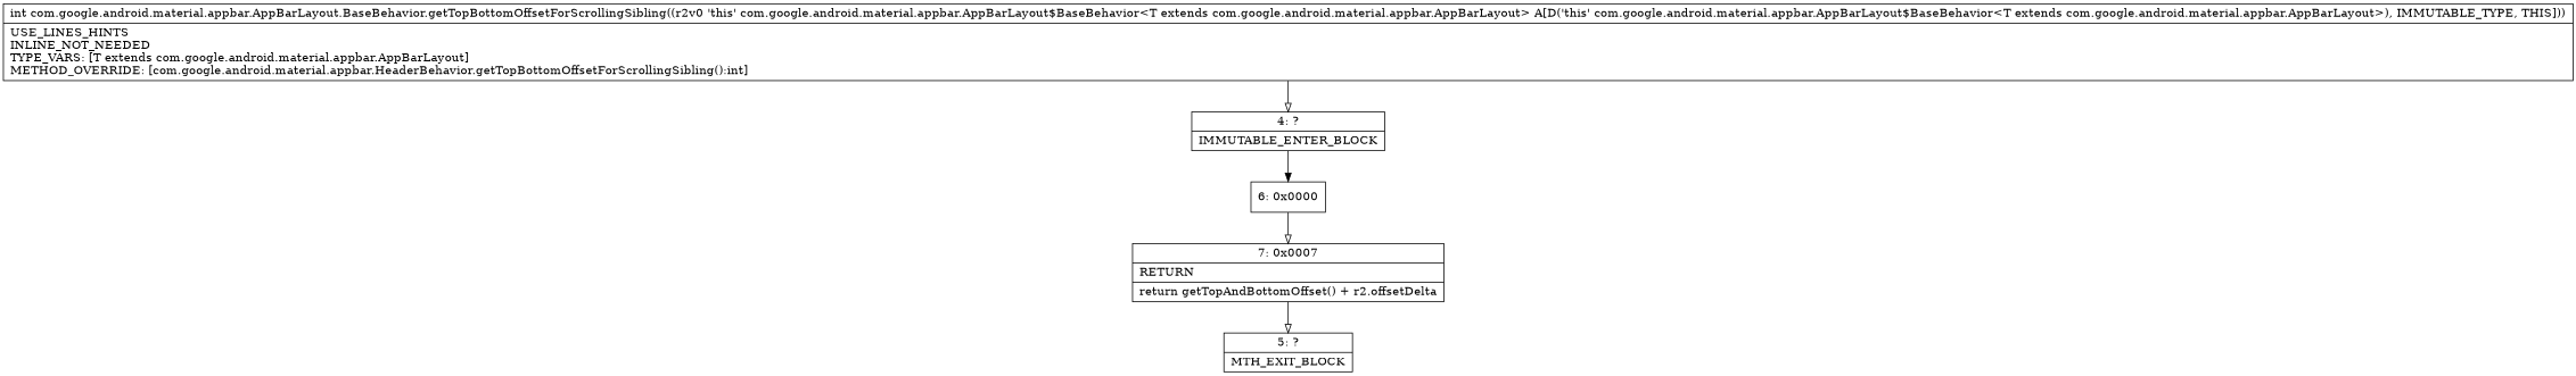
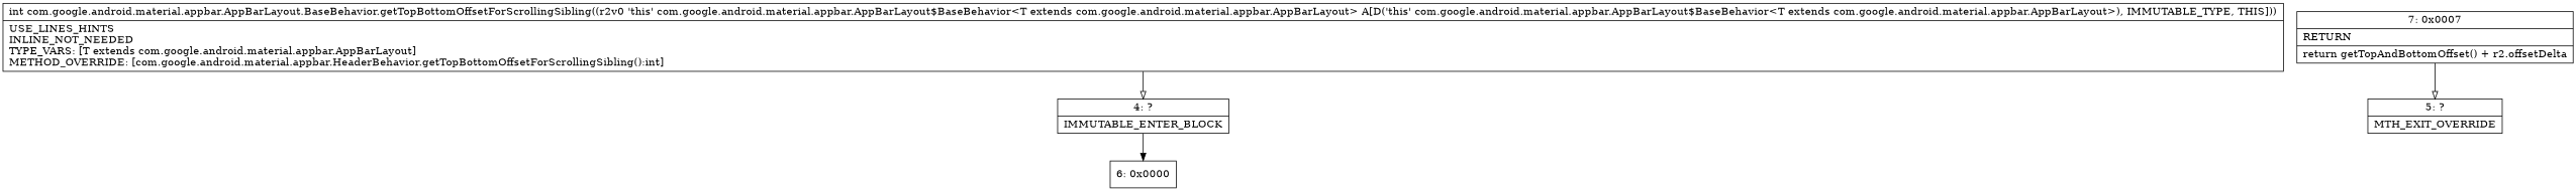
  digraph {
    node [shape=record]
    edge [arrowhead=onormal]
    n1 [label="{4\:\ ?|IMMUTABLE_ENTER_BLOCK\l}"]
    n2 [label="{6\:\ 0x0000}"]
    n3 [label="{7\:\ 0x0007|RETURN\l|return getTopAndBottomOffset() + r2.offsetDelta\l}"]
-   n4 [label="{5\:\ ?|MTH_EXIT_BLOCK\l}"]
+   n4 [label="{5\:\ ?|MTH_EXIT_OVERRIDE\l}"]
    n5 [label="{int com.google.android.material.appbar.AppBarLayout.BaseBehavior.getTopBottomOffsetForScrollingSibling((r2v0 'this' com.google.android.material.appbar.AppBarLayout$BaseBehavior\<T extends com.google.android.material.appbar.AppBarLayout\> A[D('this' com.google.android.material.appbar.AppBarLayout$BaseBehavior\<T extends com.google.android.material.appbar.AppBarLayout\>), IMMUTABLE_TYPE, THIS]))  | USE_LINES_HINTS\lINLINE_NOT_NEEDED\lTYPE_VARS: [T extends com.google.android.material.appbar.AppBarLayout]\lMETHOD_OVERRIDE: [com.google.android.material.appbar.HeaderBehavior.getTopBottomOffsetForScrollingSibling():int]\l}"]
    n1 -> n2 [arrowhead=normal]
-   n2 -> n3
    n3 -> n4
    n5 -> n1
  }
